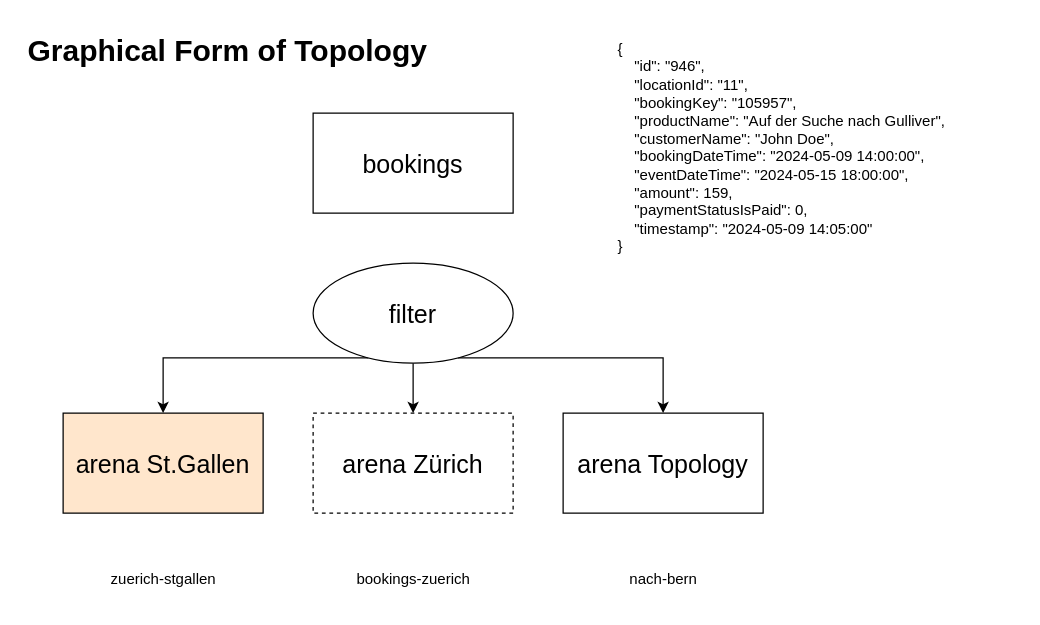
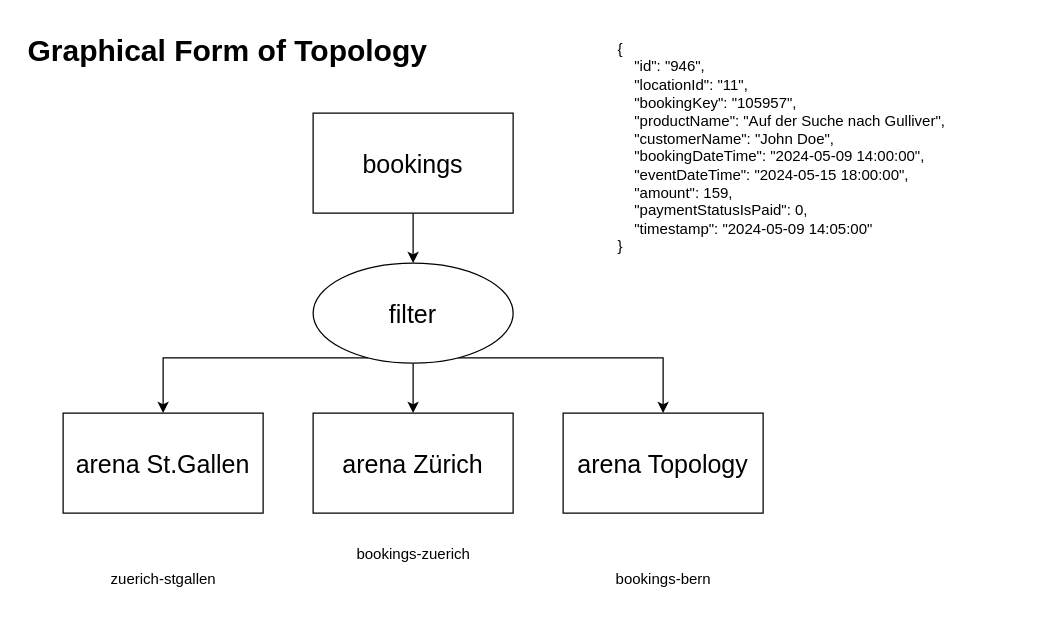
  <mxCell id="0" />
  <mxCell id="1" parent="0" />
+ <mxCell id="2" style="edgeStyle=orthogonalEdgeStyle;rounded=0;orthogonalLoop=1;jettySize=auto;html=1;exitX=0.5;exitY=1;exitDx=0;exitDy=0;" edge="1" parent="1" source="3" target="7"><mxGeometry relative="1" as="geometry" /></mxCell>
  <mxCell id="3" value="bookings" style="whiteSpace=wrap;html=1;fontSize=20;" vertex="1" parent="1"><mxGeometry x="250" y="90" width="160" height="80" as="geometry" /></mxCell>
  <mxCell id="4" style="edgeStyle=orthogonalEdgeStyle;rounded=0;orthogonalLoop=1;jettySize=auto;html=1;exitX=0.5;exitY=1;exitDx=0;exitDy=0;entryX=0.5;entryY=0;entryDx=0;entryDy=0;" edge="1" parent="1" source="7" target="8"><mxGeometry relative="1" as="geometry" /></mxCell>
  <mxCell id="5" style="edgeStyle=orthogonalEdgeStyle;rounded=0;orthogonalLoop=1;jettySize=auto;html=1;exitX=0.25;exitY=1;exitDx=0;exitDy=0;entryX=0.5;entryY=0;entryDx=0;entryDy=0;" edge="1" parent="1" source="7" target="10"><mxGeometry relative="1" as="geometry" /></mxCell>
  <mxCell id="6" style="edgeStyle=orthogonalEdgeStyle;rounded=0;orthogonalLoop=1;jettySize=auto;html=1;exitX=0.75;exitY=1;exitDx=0;exitDy=0;" edge="1" parent="1" source="7" target="9"><mxGeometry relative="1" as="geometry" /></mxCell>
  <mxCell id="7" value="filter" style="ellipse;whiteSpace=wrap;html=1;fontSize=20;" vertex="1" parent="1"><mxGeometry x="250" y="210" width="160" height="80" as="geometry" /></mxCell>
- <mxCell id="8" value="arena Zürich" style="whiteSpace=wrap;html=1;fontSize=20;dashed=1;" vertex="1" parent="1"><mxGeometry x="250" y="330" width="160" height="80" as="geometry" /></mxCell>
+ <mxCell id="8" value="arena Zürich" style="whiteSpace=wrap;html=1;fontSize=20;" vertex="1" parent="1"><mxGeometry x="250" y="330" width="160" height="80" as="geometry" /></mxCell>
  <mxCell id="9" value="arena Topology" style="whiteSpace=wrap;html=1;fontSize=20;" vertex="1" parent="1"><mxGeometry x="450" y="330" width="160" height="80" as="geometry" /></mxCell>
- <mxCell id="10" value="arena St.Gallen" style="whiteSpace=wrap;html=1;fontSize=20;fillColor=#ffe6cc;" vertex="1" parent="1"><mxGeometry x="50" y="330" width="160" height="80" as="geometry" /></mxCell>
+ <mxCell id="10" value="arena St.Gallen" style="whiteSpace=wrap;html=1;fontSize=20;" vertex="1" parent="1"><mxGeometry x="50" y="330" width="160" height="80" as="geometry" /></mxCell>
  <mxCell id="11" value="&lt;div style=&quot;text-align: left;&quot;&gt;{&lt;/div&gt;&lt;div style=&quot;text-align: left;&quot;&gt;&amp;nbsp; &amp;nbsp; &quot;id&quot;: &quot;946&quot;,&lt;/div&gt;&lt;div style=&quot;text-align: left;&quot;&gt;&amp;nbsp; &amp;nbsp; &quot;locationId&quot;: &quot;11&quot;,&lt;/div&gt;&lt;div style=&quot;text-align: left;&quot;&gt;&amp;nbsp; &amp;nbsp; &quot;bookingKey&quot;: &quot;105957&quot;,&lt;/div&gt;&lt;div style=&quot;text-align: left;&quot;&gt;&amp;nbsp; &amp;nbsp; &quot;productName&quot;: &quot;Auf der Suche nach Gulliver&quot;,&lt;/div&gt;&lt;div style=&quot;text-align: left;&quot;&gt;&amp;nbsp; &amp;nbsp; &quot;customerName&quot;: &quot;John Doe&quot;,&lt;/div&gt;&lt;div style=&quot;text-align: left;&quot;&gt;&amp;nbsp; &amp;nbsp; &quot;bookingDateTime&quot;: &quot;2024-05-09 14:00:00&quot;,&lt;/div&gt;&lt;div style=&quot;text-align: left;&quot;&gt;&amp;nbsp; &amp;nbsp; &quot;eventDateTime&quot;: &quot;2024-05-15 18:00:00&quot;,&lt;/div&gt;&lt;div style=&quot;text-align: left;&quot;&gt;&amp;nbsp; &amp;nbsp; &quot;amount&quot;: 159,&lt;/div&gt;&lt;div style=&quot;text-align: left;&quot;&gt;&amp;nbsp; &amp;nbsp; &quot;paymentStatusIsPaid&quot;: 0,&lt;/div&gt;&lt;div style=&quot;text-align: left;&quot;&gt;&amp;nbsp; &amp;nbsp; &quot;timestamp&quot;: &quot;2024-05-09 14:05:00&quot;&lt;/div&gt;&lt;div style=&quot;text-align: left;&quot;&gt;}&lt;/div&gt;&lt;div&gt;&lt;br&gt;&lt;/div&gt;" style="text;html=1;align=center;verticalAlign=middle;whiteSpace=wrap;rounded=0;" vertex="1" parent="1"><mxGeometry x="440" y="110" width="370" height="30" as="geometry" /></mxCell>
  <mxCell id="12" value="&lt;h1 style=&quot;margin-top: 0px;&quot;&gt;Graphical Form of Topology&lt;/h1&gt;&lt;p&gt;&lt;br&gt;&lt;/p&gt;" style="text;html=1;whiteSpace=wrap;overflow=hidden;rounded=0;" vertex="1" parent="1"><mxGeometry x="20" y="20" width="510" height="120" as="geometry" /></mxCell>
  <mxCell id="13" value="zuerich-stgallen" style="text;html=1;align=center;verticalAlign=middle;resizable=0;points=[];autosize=1;strokeColor=none;fillColor=none;" vertex="1" parent="1"><mxGeometry x="70" y="448" width="120" height="30" as="geometry" /></mxCell>
- <mxCell id="14" value="bookings-zuerich" style="text;html=1;align=center;verticalAlign=middle;resizable=0;points=[];autosize=1;strokeColor=none;fillColor=none;" vertex="1" parent="1"><mxGeometry x="275" y="448" width="110" height="30" as="geometry" /></mxCell>
- <mxCell id="15" value="nach-bern" style="text;html=1;align=center;verticalAlign=middle;resizable=0;points=[];autosize=1;strokeColor=none;fillColor=none;" vertex="1" parent="1"><mxGeometry x="480" y="448" width="100" height="30" as="geometry" /></mxCell>
+ <mxCell id="14" value="bookings-zuerich" style="text;html=1;align=center;verticalAlign=middle;resizable=0;points=[];autosize=1;strokeColor=none;fillColor=none;" vertex="1" parent="1"><mxGeometry x="275" y="428" width="110" height="30" as="geometry" /></mxCell>
+ <mxCell id="15" value="bookings-bern" style="text;html=1;align=center;verticalAlign=middle;resizable=0;points=[];autosize=1;strokeColor=none;fillColor=none;" vertex="1" parent="1"><mxGeometry x="480" y="448" width="100" height="30" as="geometry" /></mxCell>
